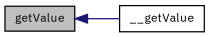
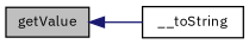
  digraph {
    rankdir=LR
    fontname="IBM Plex Sans"
    node [color=black fontname="IBM Plex Sans" fontsize=10 shape=record style=filled]
    n1 [fillcolor=grey75 fontcolor=black height=0.2 label=getValue width=0.4]
-   n2 [fillcolor=white height=0.2 label=__getValue width=0.4]
+   n2 [fillcolor=white height=0.2 label=__toString width=0.4]
    n1 -> n2 [color=midnightblue dir=back fontname="IBM Plex Sans" fontsize=10 labelfontname=Helvetica labelfontsize=10 style=solid]
  }
